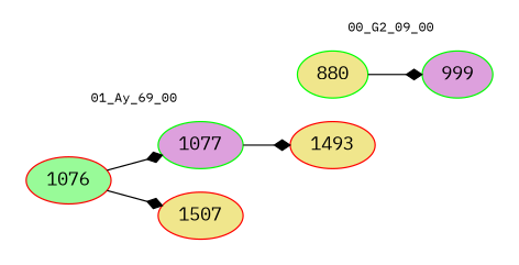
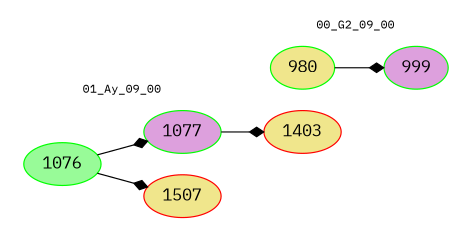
  digraph {
    fontname="IBM Plex Mono"
    rankdir=LR
    node [color=green fillcolor=khaki fontname="IBM Plex Mono" style=filled]
    edge [arrowhead=diamond color=black fontname="IBM Plex Mono"]
-   n1 [color=red fillcolor=palegreen label=1076]
+   n1 [fillcolor=palegreen label=1076]
    n2 [color=red label=1507]
    n3 [fillcolor=plum label=1077]
-   n4 [label=880]
+   n4 [label=980]
    n5 [fillcolor=plum label=999]
-   n6 [color=red label=1493]
+   n6 [color=red label=1403]
    subgraph cluster_1 {
      color=white
      fontsize=10
-     label="01_Ay_69_00"
+     label="01_Ay_09_00"
      n1
      n2
      n3
    }
    subgraph cluster_2 {
      color=white
      fontsize=10
      label="00_G2_09_00"
      n4
      n5
      n6
    }
    n1 -> n2
    n1 -> n3
    n3 -> n6
    n4 -> n5
  }
